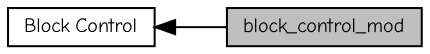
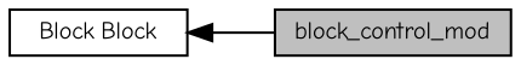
  digraph {
    rankdir=LR
    fontname="Comic Neue"
    node [color=black fontname="Comic Neue" fontsize=10 shape=box style=filled]
    n1 [fillcolor=grey75 fontcolor=black height=0.2 label=block_control_mod width=0.4]
-   n2 [fillcolor=white height=0.2 label="Block Control" width=0.4]
+   n2 [fillcolor=white height=0.2 label="Block Block" width=0.4]
    n2 -> n1 [dir=back fontname="Comic Neue" fontsize=10 labelfontname=Helvetica labelfontsize=10 shape=plaintext style=solid]
  }
